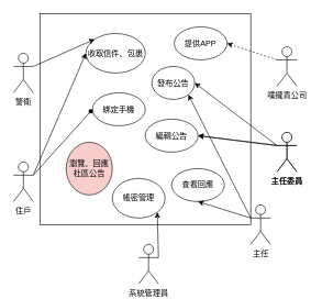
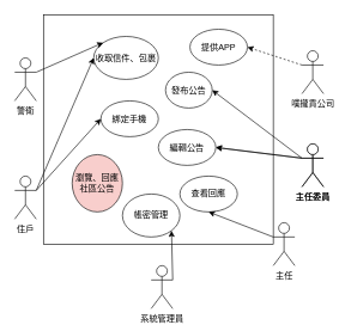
  <mxCell id="0" />
  <mxCell id="1" parent="0" />
  <mxCell id="2" value="" style="whiteSpace=wrap;html=1;aspect=fixed;" vertex="1" parent="1"><mxGeometry x="60" y="20" width="320" height="320" as="geometry" /></mxCell>
  <mxCell id="3" value="主任委員" style="shape=umlActor;verticalLabelPosition=bottom;verticalAlign=top;html=1;outlineConnect=0;" vertex="1" parent="1"><mxGeometry x="420" y="200" width="30" height="60" as="geometry" /></mxCell>
  <mxCell id="4" value="主任委員" style="shape=umlActor;verticalLabelPosition=bottom;verticalAlign=top;html=1;outlineConnect=0;" vertex="1" parent="1"><mxGeometry x="420" y="200" width="30" height="60" as="geometry" /></mxCell>
  <mxCell id="5" value="噗攏貢公司" style="shape=umlActor;verticalLabelPosition=bottom;verticalAlign=top;html=1;outlineConnect=0;" vertex="1" parent="1"><mxGeometry x="420" y="70" width="30" height="60" as="geometry" /></mxCell>
  <mxCell id="6" value="主任" style="shape=umlActor;verticalLabelPosition=bottom;verticalAlign=top;html=1;outlineConnect=0;" vertex="1" parent="1"><mxGeometry x="380" y="310" width="30" height="60" as="geometry" /></mxCell>
  <mxCell id="7" value="警衛" style="shape=umlActor;verticalLabelPosition=bottom;verticalAlign=top;html=1;outlineConnect=0;" vertex="1" parent="1"><mxGeometry x="20" y="80" width="30" height="60" as="geometry" /></mxCell>
  <mxCell id="8" value="住戶" style="shape=umlActor;verticalLabelPosition=bottom;verticalAlign=top;html=1;outlineConnect=0;" vertex="1" parent="1"><mxGeometry x="20" y="245" width="30" height="60" as="geometry" /></mxCell>
- <mxCell id="9" value="查看回應" style="ellipse;whiteSpace=wrap;html=1;" vertex="1" parent="1"><mxGeometry x="260" y="255" width="80" height="50" as="geometry" /></mxCell>
+ <mxCell id="9" value="查看回應" style="ellipse;whiteSpace=wrap;html=1;" vertex="1" parent="1"><mxGeometry x="250" y="245" width="80" height="50" as="geometry" /></mxCell>
  <mxCell id="10" value="發布公告" style="ellipse;whiteSpace=wrap;html=1;" vertex="1" parent="1"><mxGeometry x="230" y="100" width="65" height="50" as="geometry" /></mxCell>
  <mxCell id="11" value="綁定手機" style="ellipse;whiteSpace=wrap;html=1;" vertex="1" parent="1"><mxGeometry x="140" y="140" width="80" height="50" as="geometry" /></mxCell>
  <mxCell id="12" value="瀏覽、回應社區公告" style="ellipse;whiteSpace=wrap;html=1;fillColor=#f8cecc;" vertex="1" parent="1"><mxGeometry x="100" y="215" width="70" height="80" as="geometry" /></mxCell>
  <mxCell id="13" value="編輯公告" style="ellipse;whiteSpace=wrap;html=1;" vertex="1" parent="1"><mxGeometry x="220" y="180" width="80" height="50" as="geometry" /></mxCell>
  <mxCell id="14" value="提供APP" style="ellipse;whiteSpace=wrap;html=1;" vertex="1" parent="1"><mxGeometry x="264" y="40" width="80" height="50" as="geometry" /></mxCell>
  <mxCell id="15" value="收取信件、包裹" style="ellipse;whiteSpace=wrap;html=1;" vertex="1" parent="1"><mxGeometry x="130" y="50" width="90" height="60" as="geometry" /></mxCell>
  <mxCell id="16" value="" style="endArrow=classic;html=1;entryX=0;entryY=0.5;entryDx=0;entryDy=0;exitX=1;exitY=0.333;exitDx=0;exitDy=0;exitPerimeter=0;" edge="1" parent="1" source="8" target="15"><mxGeometry width="50" height="50" relative="1" as="geometry"><mxPoint x="140" y="110" as="sourcePoint" /><mxPoint x="190" y="60" as="targetPoint" /></mxGeometry></mxCell>
- <mxCell id="17" value="" style="endArrow=diamond;html=1;exitX=1;exitY=0.333;exitDx=0;exitDy=0;exitPerimeter=0;entryX=0;entryY=0.5;entryDx=0;entryDy=0;" edge="1" parent="1" source="8" target="11"><mxGeometry width="50" height="50" relative="1" as="geometry"><mxPoint x="320" y="160" as="sourcePoint" /><mxPoint x="370" y="110" as="targetPoint" /></mxGeometry></mxCell>
+ <mxCell id="17" value="" style="endArrow=classic;html=1;exitX=1;exitY=0.333;exitDx=0;exitDy=0;exitPerimeter=0;entryX=0;entryY=0.5;entryDx=0;entryDy=0;" edge="1" parent="1" source="8" target="11"><mxGeometry width="50" height="50" relative="1" as="geometry"><mxPoint x="320" y="160" as="sourcePoint" /><mxPoint x="370" y="110" as="targetPoint" /></mxGeometry></mxCell>
  <mxCell id="18" value="" style="endArrow=classic;html=1;exitX=1;exitY=0.333;exitDx=0;exitDy=0;exitPerimeter=0;entryX=0;entryY=0;entryDx=0;entryDy=0;" edge="1" parent="1" source="7" target="15"><mxGeometry width="50" height="50" relative="1" as="geometry"><mxPoint x="120" y="270" as="sourcePoint" /><mxPoint x="170" y="220" as="targetPoint" /></mxGeometry></mxCell>
  <mxCell id="19" value="" style="endArrow=classic;html=1;entryX=1;entryY=0.5;entryDx=0;entryDy=0;startArrow=none;" edge="1" parent="1" target="10"><mxGeometry width="50" height="50" relative="1" as="geometry"><mxPoint x="420" y="220" as="sourcePoint" /><mxPoint x="290" y="-60" as="targetPoint" /></mxGeometry></mxCell>
  <mxCell id="20" value="" style="endArrow=classic;html=1;entryX=1;entryY=0.5;entryDx=0;entryDy=0;exitX=0;exitY=0.333;exitDx=0;exitDy=0;exitPerimeter=0;dashed=1;" edge="1" parent="1" source="5" target="14"><mxGeometry width="50" height="50" relative="1" as="geometry"><mxPoint x="320" y="160" as="sourcePoint" /><mxPoint x="370" y="110" as="targetPoint" /></mxGeometry></mxCell>
  <mxCell id="21" value="" style="endArrow=classic;html=1;entryX=1;entryY=0.5;entryDx=0;entryDy=0;exitX=0;exitY=0.333;exitDx=0;exitDy=0;exitPerimeter=0;" edge="1" parent="1" source="3" target="13"><mxGeometry width="50" height="50" relative="1" as="geometry"><mxPoint x="360" y="205" as="sourcePoint" /><mxPoint x="280" y="210" as="targetPoint" /></mxGeometry></mxCell>
- <mxCell id="22" value="" style="endArrow=classic;html=1;entryX=1;entryY=1;entryDx=0;entryDy=0;exitX=0;exitY=0.333;exitDx=0;exitDy=0;exitPerimeter=0;" edge="1" parent="1" source="6" target="10"><mxGeometry width="50" height="50" relative="1" as="geometry"><mxPoint x="300" y="210" as="sourcePoint" /><mxPoint x="350" y="160" as="targetPoint" /></mxGeometry></mxCell>
  <mxCell id="23" value="" style="endArrow=classic;html=1;entryX=1;entryY=0.5;entryDx=0;entryDy=0;exitX=0;exitY=0.333;exitDx=0;exitDy=0;exitPerimeter=0;" edge="1" parent="1" source="4"><mxGeometry width="50" height="50" relative="1" as="geometry"><mxPoint x="360" y="205" as="sourcePoint" /><mxPoint x="300" y="205" as="targetPoint" /></mxGeometry></mxCell>
  <mxCell id="24" value="" style="endArrow=classic;html=1;exitX=0;exitY=0.333;exitDx=0;exitDy=0;exitPerimeter=0;entryX=0.5;entryY=1;entryDx=0;entryDy=0;" edge="1" parent="1" source="6" target="9"><mxGeometry width="50" height="50" relative="1" as="geometry"><mxPoint x="230" y="260" as="sourcePoint" /><mxPoint x="280" y="210" as="targetPoint" /></mxGeometry></mxCell>
  <mxCell id="25" value="系統管理員" style="shape=umlActor;verticalLabelPosition=bottom;verticalAlign=top;html=1;outlineConnect=0;" vertex="1" parent="1"><mxGeometry x="210" y="370" width="30" height="60" as="geometry" /></mxCell>
  <mxCell id="26" value="帳密管理" style="ellipse;whiteSpace=wrap;html=1;" vertex="1" parent="1"><mxGeometry x="170" y="270" width="80" height="60" as="geometry" /></mxCell>
  <mxCell id="27" value="" style="endArrow=classic;html=1;exitX=1;exitY=0.333;exitDx=0;exitDy=0;exitPerimeter=0;entryX=1;entryY=1;entryDx=0;entryDy=0;" edge="1" parent="1" source="25" target="26"><mxGeometry width="50" height="50" relative="1" as="geometry"><mxPoint x="265" y="400" as="sourcePoint" /><mxPoint x="315" y="350" as="targetPoint" /></mxGeometry></mxCell>
